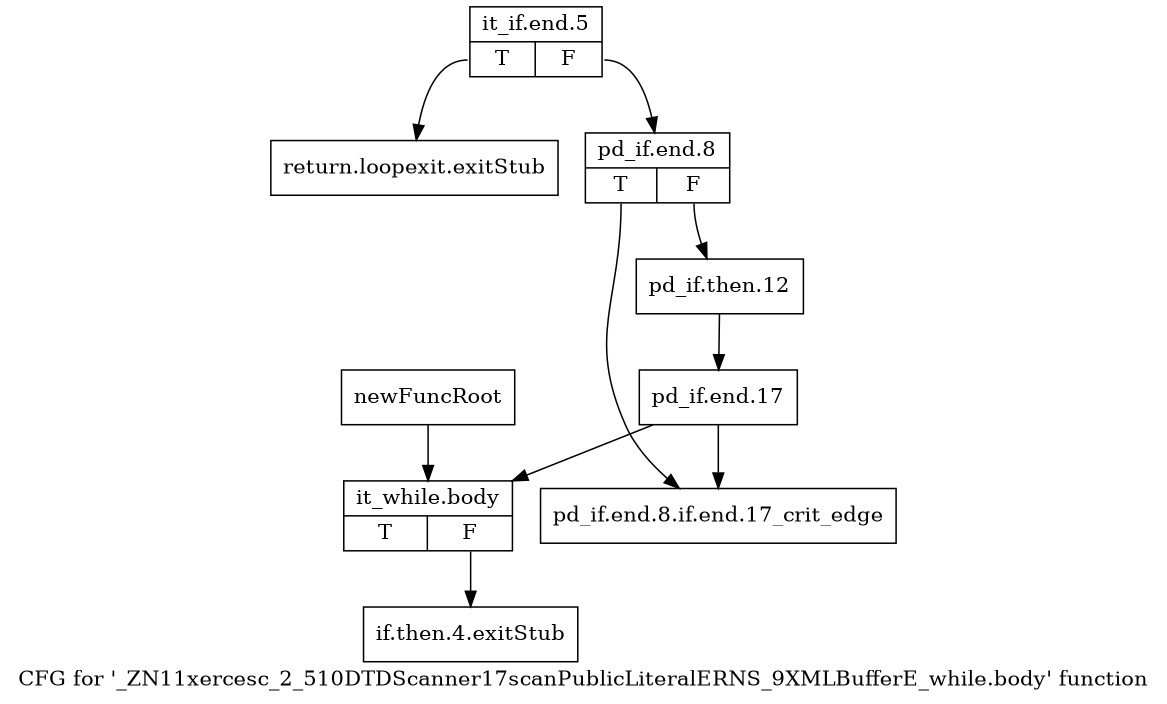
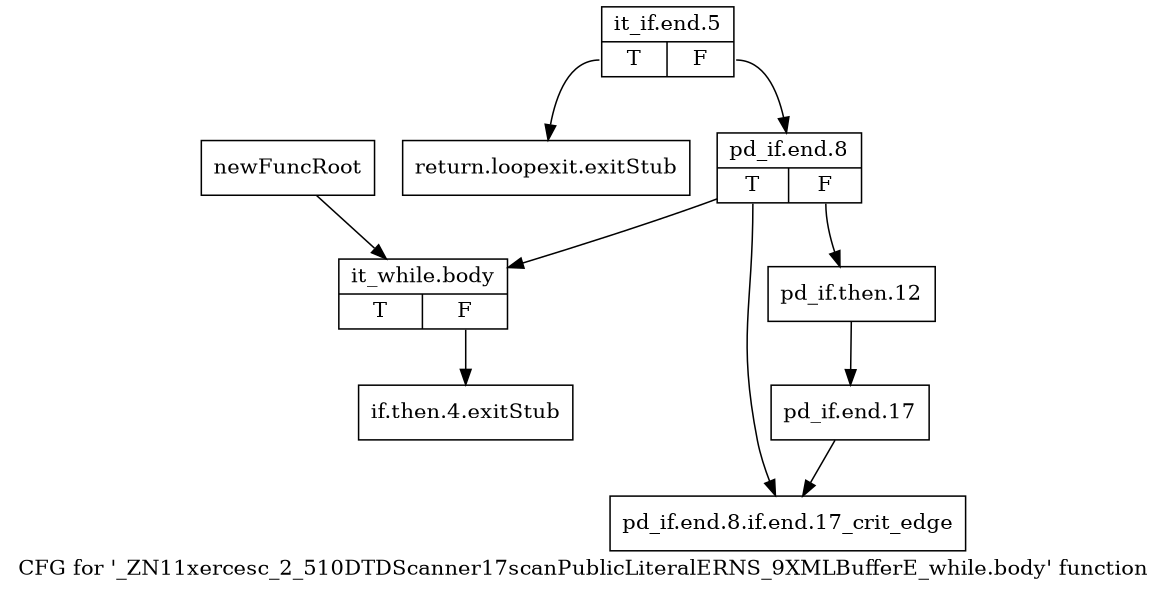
  digraph {
    label="CFG for '_ZN11xercesc_2_510DTDScanner17scanPublicLiteralERNS_9XMLBufferE_while.body' function"
    node [shape=record]
    n1 [label="{newFuncRoot}"]
    n2 [label="{it_while.body|{<s0>T|<s1>F}}"]
    n3 [label="{if.then.4.exitStub}"]
    n4 [label="{it_if.end.5|{<s0>T|<s1>F}}"]
    n5 [label="{return.loopexit.exitStub}"]
    n6 [label="{pd_if.end.8|{<s0>T|<s1>F}}"]
    n7 [label="{pd_if.end.8.if.end.17_crit_edge}"]
    n8 [label="{pd_if.then.12}"]
    n9 [label="{pd_if.end.17}"]
    n1 -> n2
    n2 -> n3 [tailport=s1]
    n4 -> n5 [tailport=s0]
    n4 -> n6 [tailport=s1]
    n6 -> n7 [tailport=s0]
    n6 -> n8 [tailport=s1]
    n8 -> n9
-   n9 -> n2
+   n6 -> n2
    n9 -> n7
  }
